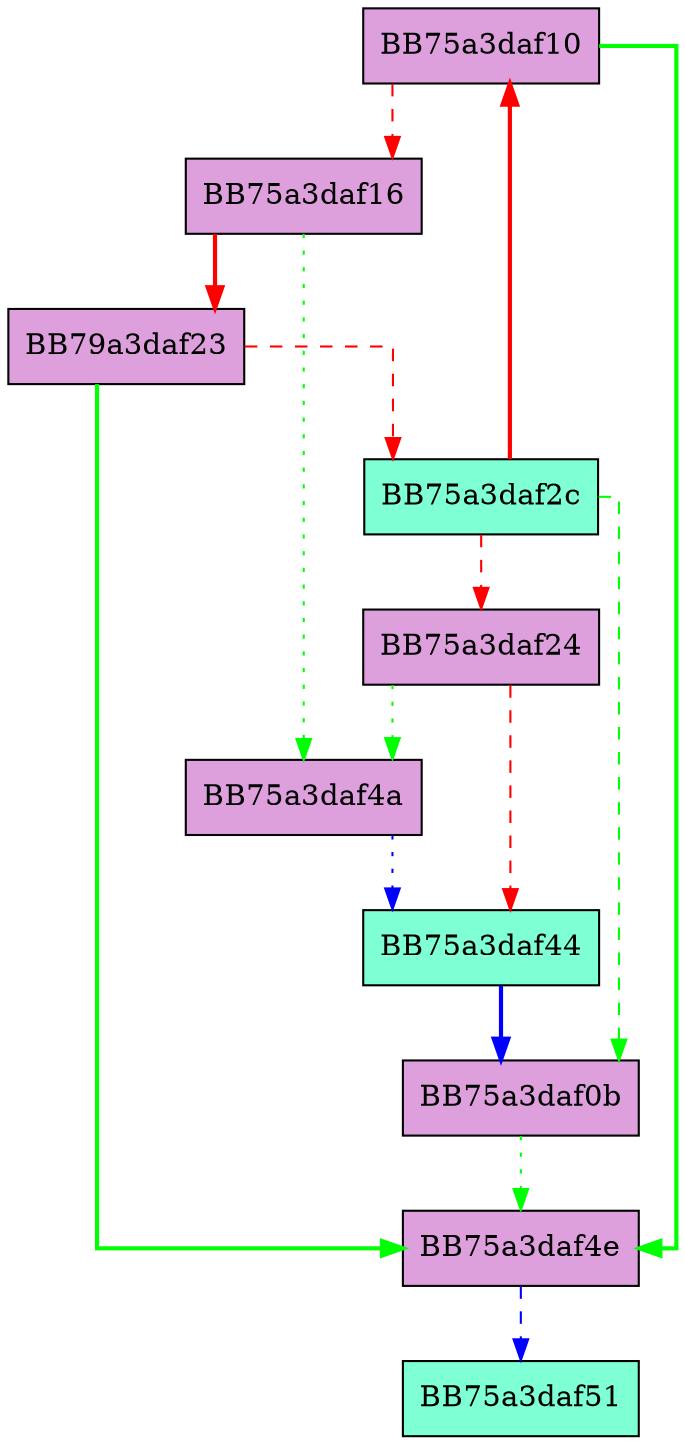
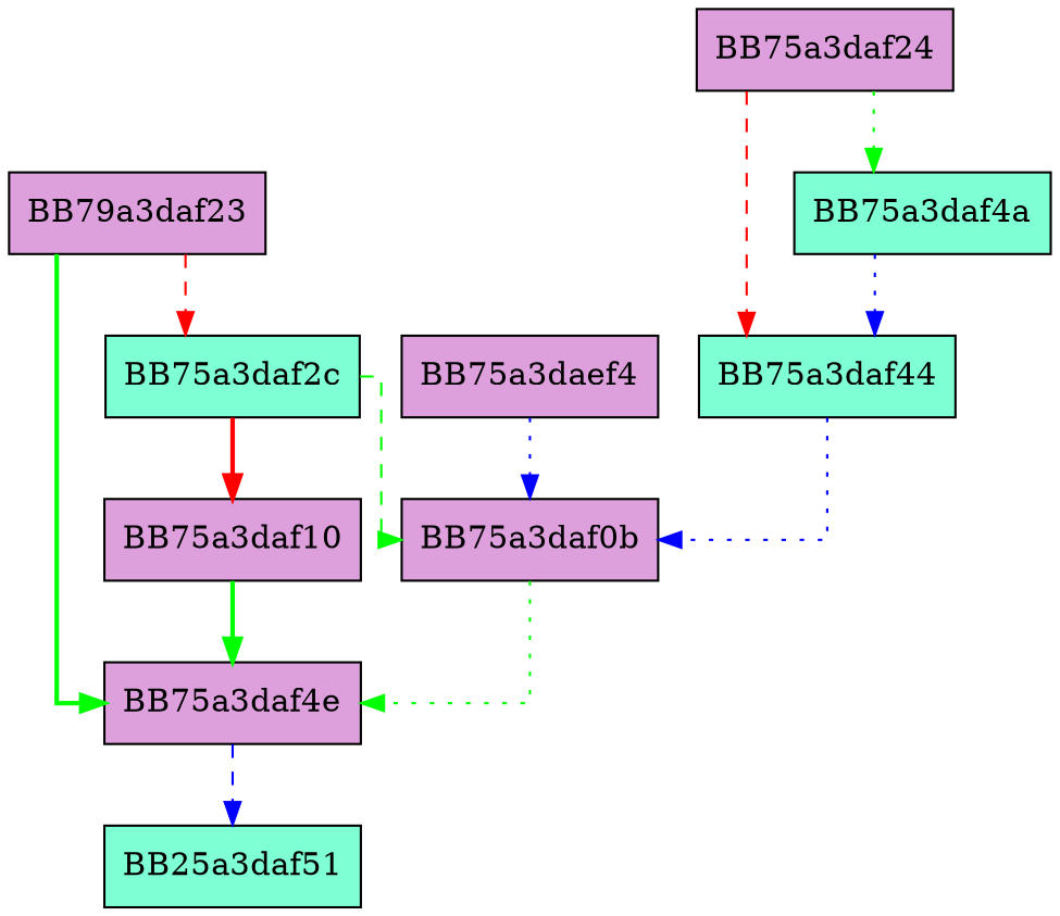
  digraph {
    splines=ortho
    node [fillcolor=plum shape=box style=filled]
    edge [color=green style=dashed]
+   BB75a3daef4
    BB75a3daf0b
    BB75a3daf4e
-   BB75a3daf51 [fillcolor=aquamarine]
+   BB75a3daf51 [fillcolor=aquamarine label=BB25a3daf51]
    BB75a3daf10
-   BB75a3daf16
-   BB75a3daf4a
+   BB75a3daf4a [fillcolor=aquamarine]
    n8 [label=BB79a3daf23]
    BB75a3daf44 [fillcolor=aquamarine]
    BB75a3daf2c [fillcolor=aquamarine]
    n11 [label=BB75a3daf24]
+   BB75a3daef4 -> BB75a3daf0b [color=blue style=dotted]
    BB75a3daf0b -> BB75a3daf4e [style=dotted]
    BB75a3daf4e -> BB75a3daf51 [color=blue]
    BB75a3daf10 -> BB75a3daf4e [style=bold]
-   BB75a3daf10 -> BB75a3daf16 [color=red]
-   BB75a3daf16 -> BB75a3daf4a [style=dotted]
-   BB75a3daf16 -> n8 [color=red style=bold]
    BB75a3daf4a -> BB75a3daf44 [color=blue style=dotted]
    n8 -> BB75a3daf4e [style=bold]
    n8 -> BB75a3daf2c [color=red]
-   BB75a3daf44 -> BB75a3daf0b [color=blue style=bold]
+   BB75a3daf44 -> BB75a3daf0b [color=blue style=dotted]
    BB75a3daf2c -> BB75a3daf0b
    BB75a3daf2c -> BB75a3daf10 [color=red style=bold]
-   BB75a3daf2c -> n11 [color=red]
    n11 -> BB75a3daf4a [style=dotted]
    n11 -> BB75a3daf44 [color=red]
  }
